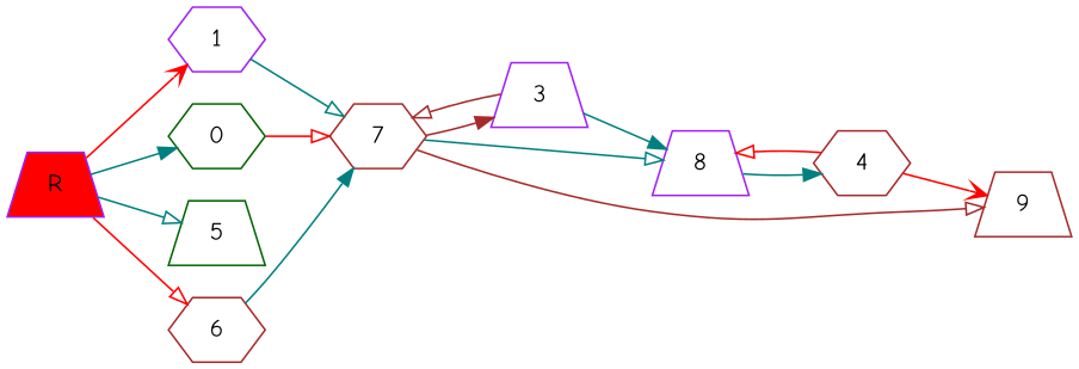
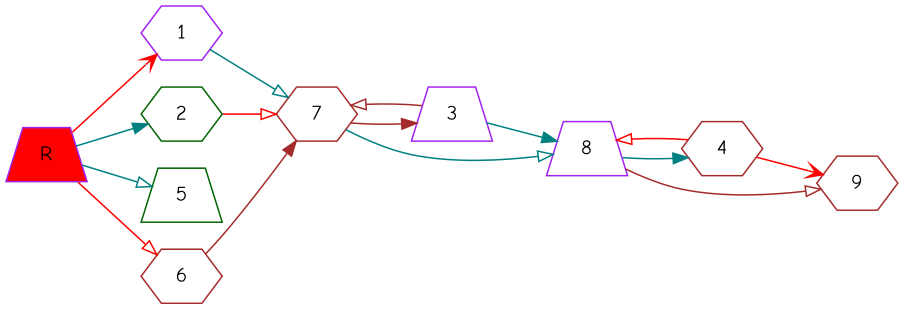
  digraph {
    fontname="Comic Neue"
    rankdir=LR
    node [color=brown fontname="Comic Neue" shape=hexagon]
    edge [arrowhead=onormal color=teal fontname="Comic Neue"]
    7
    1 [color=purple]
    3 [color=purple shape=trapezium]
    8 [color=purple shape=trapezium]
-   2 [color=darkgreen label=0]
+   2 [color=darkgreen]
    4
-   9 [shape=trapezium]
+   9
    5 [color=darkgreen shape=trapezium]
    6
    R [color=purple fillcolor="#ff0000" shape=trapezium style=filled]
    7 -> 3 [arrowhead=normal color=brown]
    7 -> 8
    1 -> 7
    3 -> 7 [color=brown]
    3 -> 8 [arrowhead=normal]
    8 -> 4 [arrowhead=normal]
-   7 -> 9 [color=brown]
+   8 -> 9 [color=brown]
    2 -> 7 [color=red]
    4 -> 8 [color=red]
    4 -> 9 [arrowhead=vee color=red]
-   6 -> 7 [arrowhead=normal]
+   6 -> 7 [arrowhead=normal color=brown]
    R -> 1 [arrowhead=vee color=red]
    R -> 2 [arrowhead=normal]
    R -> 5
    R -> 6 [color=red]
  }
